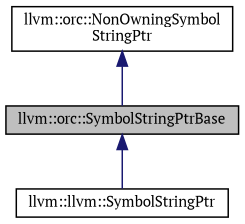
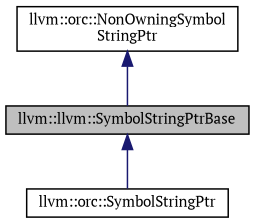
  digraph {
    fontname="PT Serif"
    node [color=black fontname="PT Serif" fontsize=10 shape=record]
    edge [color=midnightblue dir=back fontname="PT Serif" fontsize=10 labelfontname=Helvetica labelfontsize=10 style=solid]
-   n1 [fillcolor=grey75 fontcolor=black height=0.2 label="llvm::orc::SymbolStringPtrBase" style=filled width=0.4]
-   n2 [height=0.2 label="llvm::llvm::SymbolStringPtr" width=0.4]
+   n1 [fillcolor=grey75 fontcolor=black height=0.2 label="llvm::llvm::SymbolStringPtrBase" style=filled width=0.4]
+   n2 [height=0.2 label="llvm::orc::SymbolStringPtr" width=0.4]
    n3 [height=0.2 label="llvm::orc::NonOwningSymbol\lStringPtr" width=0.4]
    n1 -> n2
    n3 -> n1
  }
